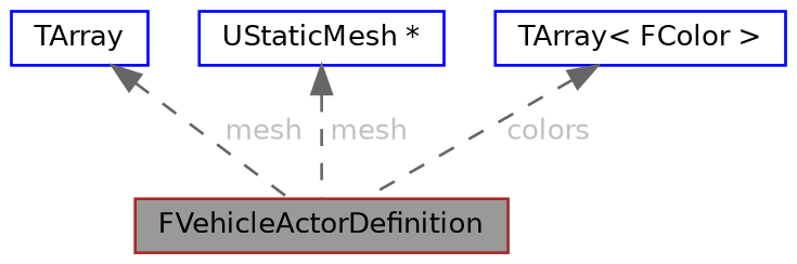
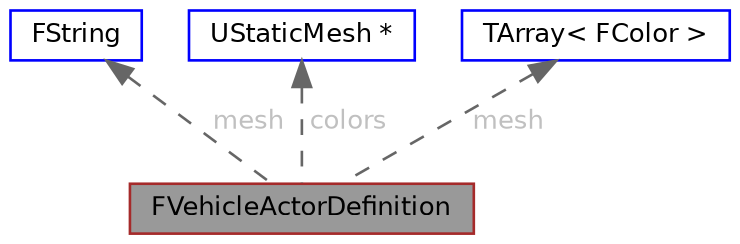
  digraph {
    node [color=blue fillcolor=white fontname=Helvetica fontsize=10 shape=box style=filled]
    edge [color=gray40 dir=back fontcolor=grey fontname=Helvetica fontsize=10 labelfontname=Helvetica labelfontsize=10 style=dashed]
    n1 [color=brown fillcolor=grey60 fontcolor=black height=0.2 label=FVehicleActorDefinition width=0.4]
-   n2 [height=0.2 label=TArray width=0.4]
+   n2 [height=0.2 label=FString width=0.4]
    n3 [height=0.2 label="UStaticMesh *" width=0.4]
    n4 [height=0.2 label="TArray\< FColor \>" width=0.4]
    n2 -> n1 [label=" mesh"]
-   n3 -> n1 [label=" mesh"]
-   n4 -> n1 [label=" colors"]
+   n3 -> n1 [label=" colors"]
+   n4 -> n1 [label=" mesh"]
  }
